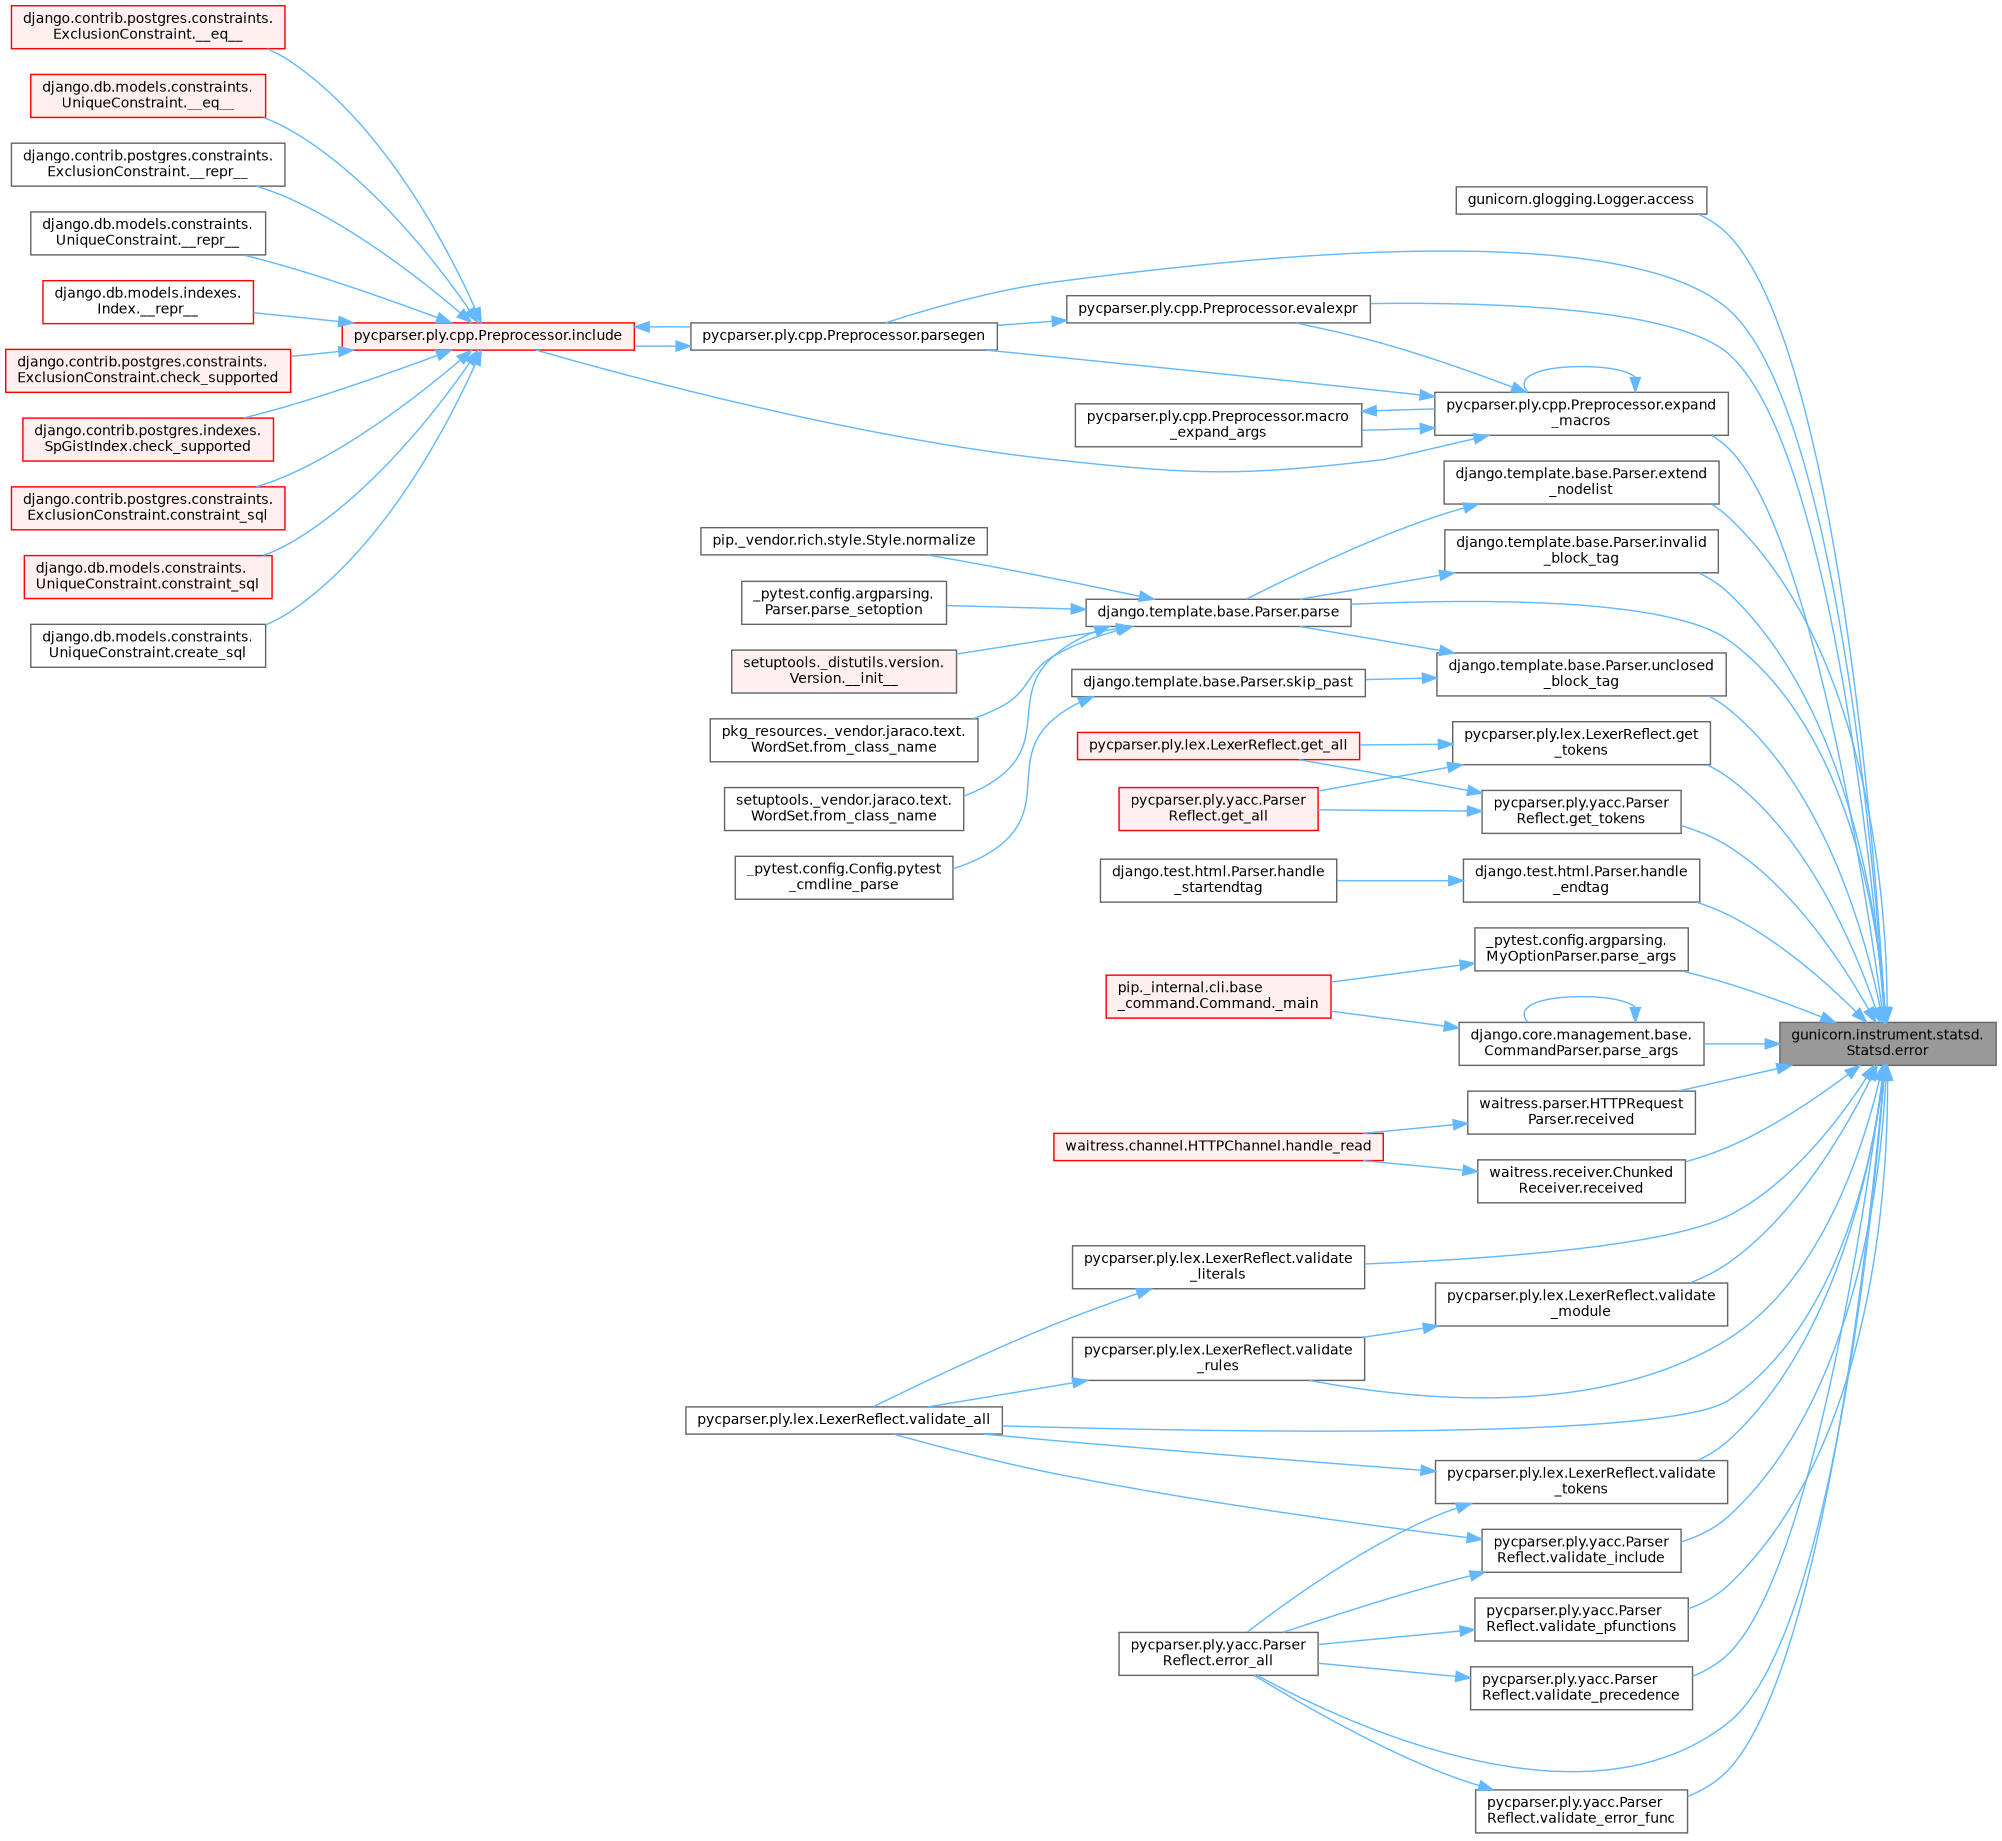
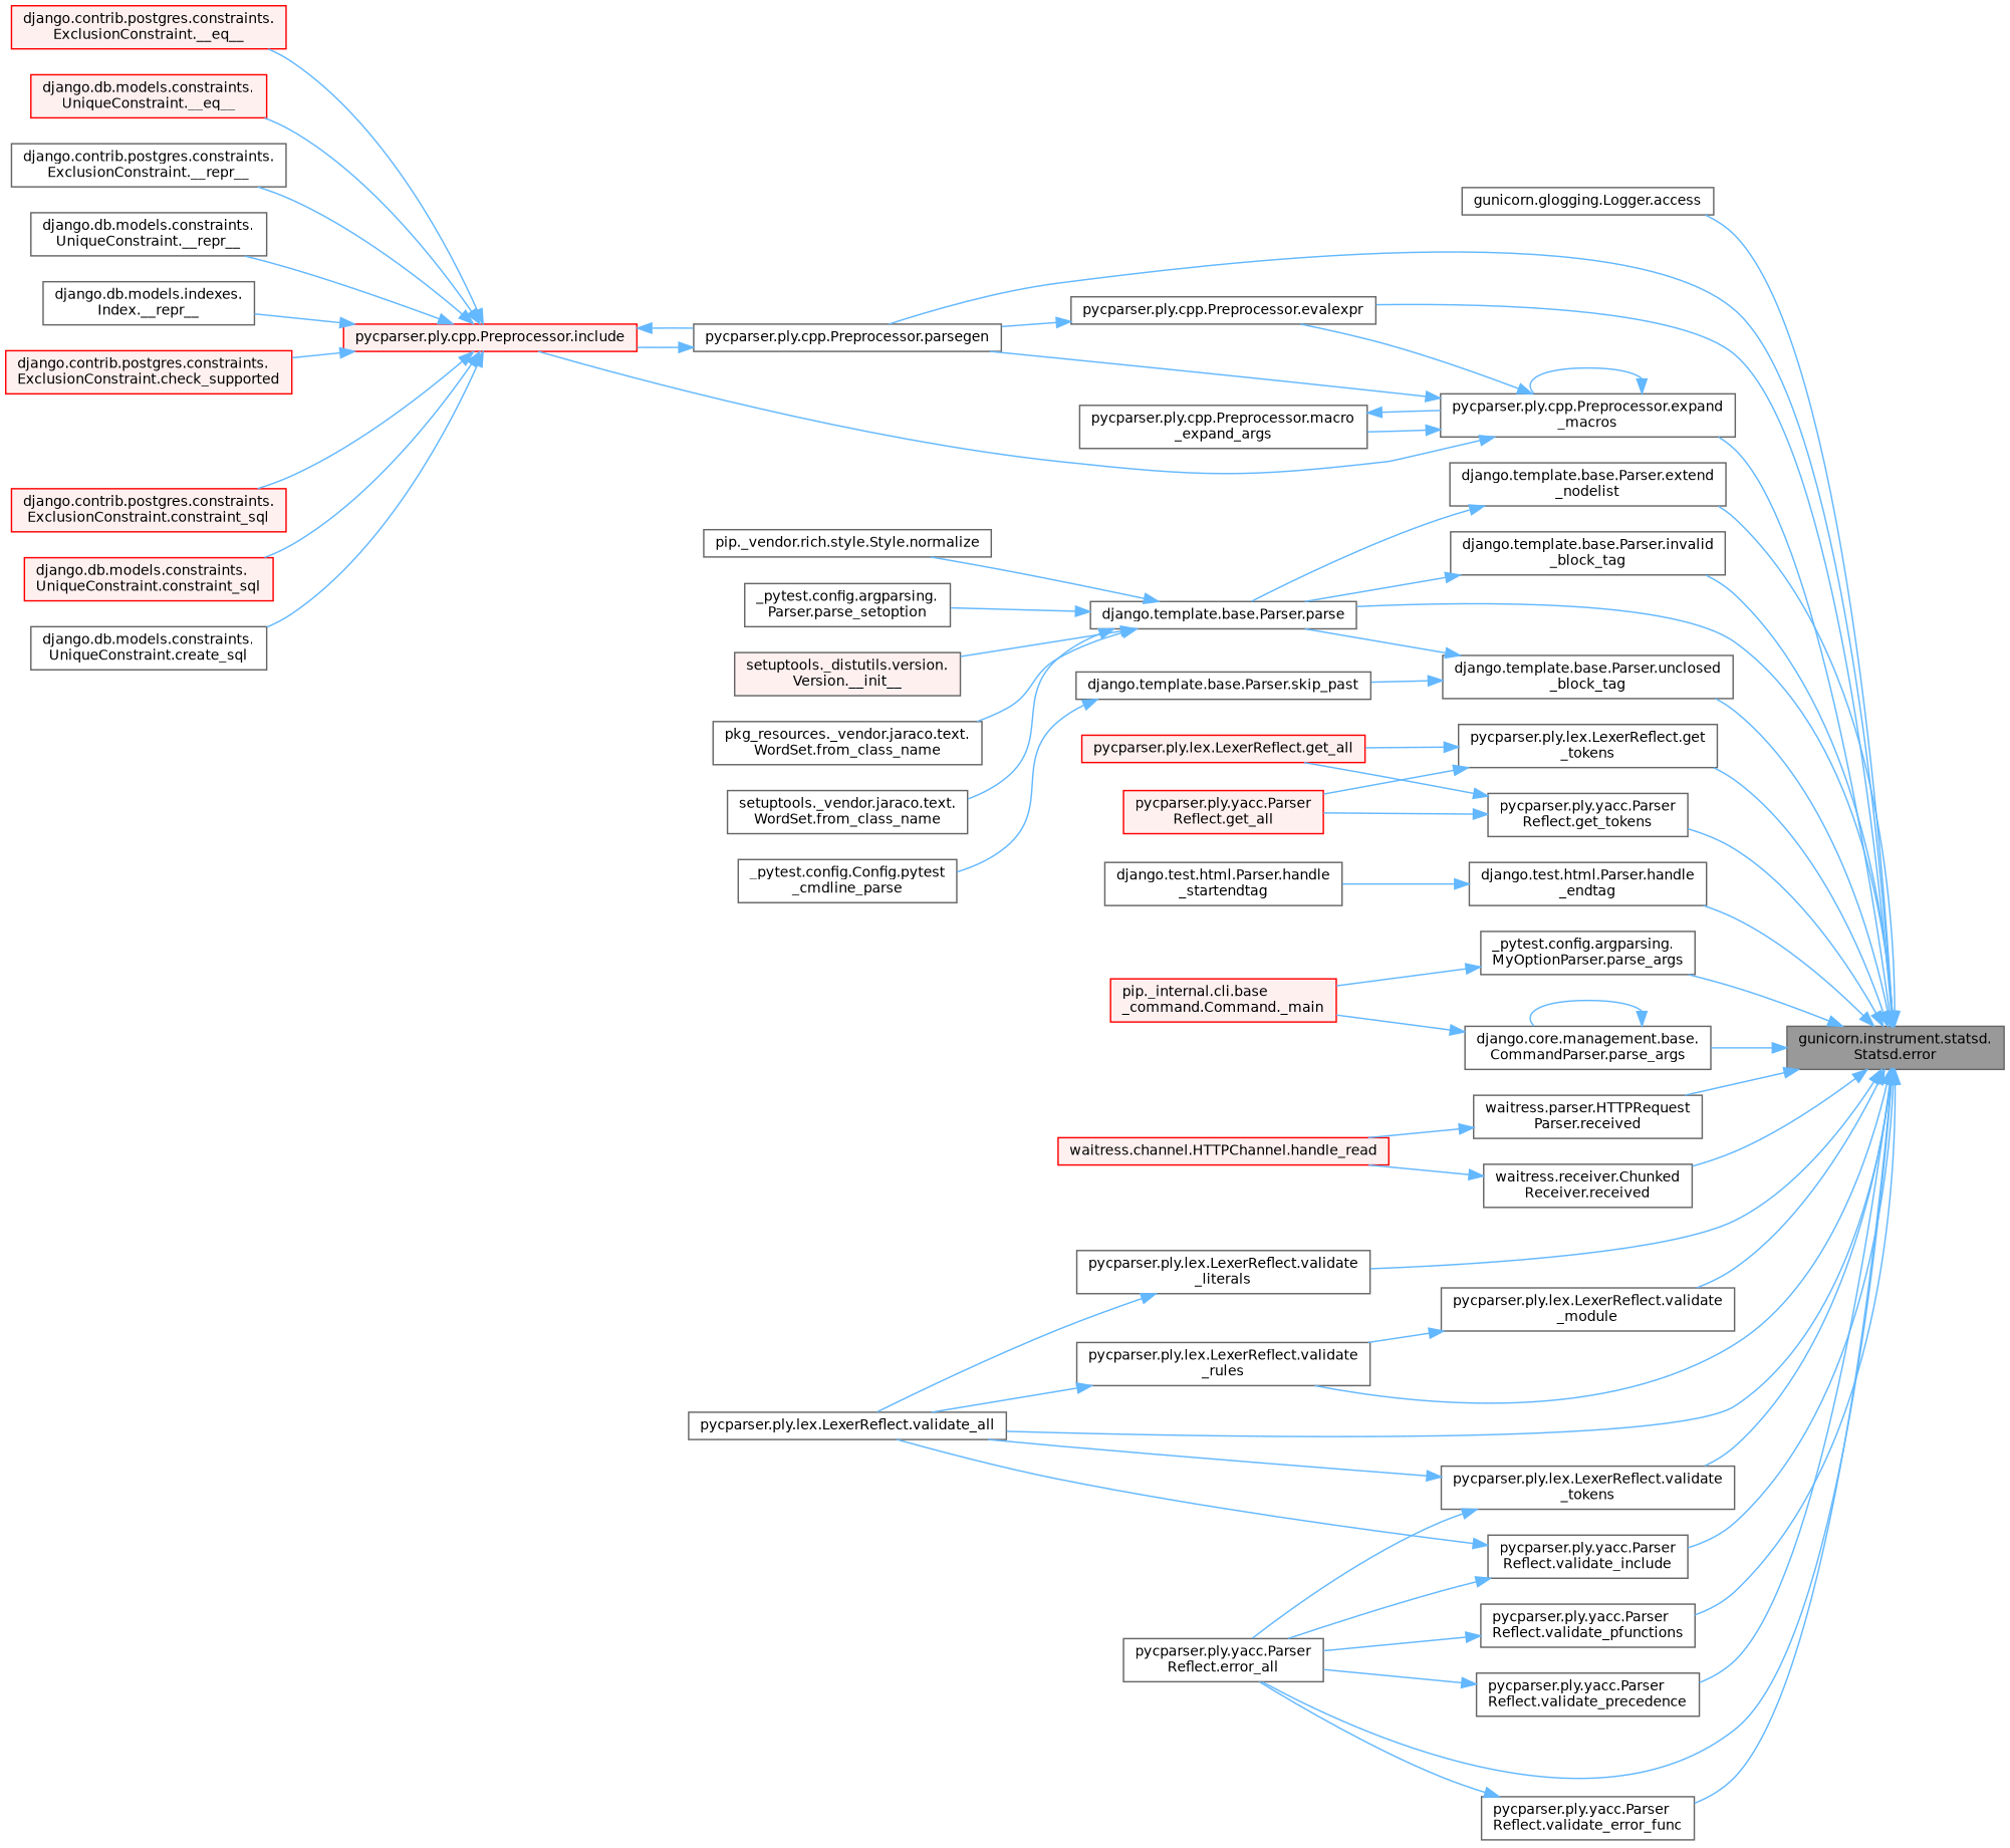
  digraph {
    rankdir=RL
    node [color=grey40 fillcolor=white fontname=Helvetica fontsize=10 shape=box style=filled]
    edge [color=steelblue1 dir=back fontname=Helvetica fontsize=10 labelfontname=Helvetica labelfontsize=10 style=solid]
    n1 [color=gray40 fillcolor=grey60 fontcolor=black height=0.2 label="gunicorn.instrument.statsd.\lStatsd.error" width=0.4]
    n2 [height=0.2 label="gunicorn.glogging.Logger.access" width=0.4]
    n3 [height=0.2 label="pycparser.ply.cpp.Preprocessor.evalexpr" width=0.4]
    n4 [height=0.2 label="pycparser.ply.cpp.Preprocessor.parsegen" width=0.4]
    n5 [height=0.2 label="pycparser.ply.cpp.Preprocessor.expand\l_macros" width=0.4]
    n6 [height=0.2 label="django.template.base.Parser.extend\l_nodelist" width=0.4]
    n7 [height=0.2 label="django.template.base.Parser.parse" width=0.4]
    n8 [height=0.2 label="pycparser.ply.lex.LexerReflect.get\l_tokens" width=0.4]
    n9 [height=0.2 label="pycparser.ply.yacc.Parser\lReflect.get_tokens" width=0.4]
    n10 [height=0.2 label="django.test.html.Parser.handle\l_endtag" width=0.4]
    n11 [height=0.2 label="django.template.base.Parser.invalid\l_block_tag" width=0.4]
    n12 [height=0.2 label="_pytest.config.argparsing.\lMyOptionParser.parse_args" width=0.4]
    n13 [height=0.2 label="django.core.management.base.\lCommandParser.parse_args" width=0.4]
    n14 [height=0.2 label="waitress.parser.HTTPRequest\lParser.received" width=0.4]
    n15 [height=0.2 label="waitress.receiver.Chunked\lReceiver.received" width=0.4]
    n16 [height=0.2 label="django.template.base.Parser.unclosed\l_block_tag" width=0.4]
    n17 [height=0.2 label="pycparser.ply.lex.LexerReflect.validate_all" width=0.4]
    n18 [height=0.2 label="pycparser.ply.yacc.Parser\lReflect.error_all" width=0.4]
    n19 [height=0.2 label="pycparser.ply.yacc.Parser\lReflect.validate_error_func" width=0.4]
    n20 [height=0.2 label="pycparser.ply.lex.LexerReflect.validate\l_literals" width=0.4]
    n21 [height=0.2 label="pycparser.ply.lex.LexerReflect.validate\l_module" width=0.4]
    n22 [height=0.2 label="pycparser.ply.lex.LexerReflect.validate\l_rules" width=0.4]
    n23 [height=0.2 label="pycparser.ply.yacc.Parser\lReflect.validate_pfunctions" width=0.4]
    n24 [height=0.2 label="pycparser.ply.yacc.Parser\lReflect.validate_precedence" width=0.4]
    n25 [height=0.2 label="pycparser.ply.lex.LexerReflect.validate\l_tokens" width=0.4]
    n26 [height=0.2 label="pycparser.ply.yacc.Parser\lReflect.validate_include" width=0.4]
    n27 [color=red fillcolor="#FFF0F0" height=0.2 label="pycparser.ply.cpp.Preprocessor.include" width=0.4]
    n28 [height=0.2 label="pycparser.ply.cpp.Preprocessor.macro\l_expand_args" width=0.4]
    n29 [fillcolor="#FFF0F0" height=0.2 label="setuptools._distutils.version.\lVersion.__init__" width=0.4]
    n30 [height=0.2 label="pkg_resources._vendor.jaraco.text.\lWordSet.from_class_name" width=0.4]
    n31 [height=0.2 label="setuptools._vendor.jaraco.text.\lWordSet.from_class_name" width=0.4]
    n32 [height=0.2 label="pip._vendor.rich.style.Style.normalize" width=0.4]
    n33 [height=0.2 label="_pytest.config.argparsing.\lParser.parse_setoption" width=0.4]
    n34 [color=red fillcolor="#FFF0F0" height=0.2 label="pycparser.ply.lex.LexerReflect.get_all" width=0.4]
    n35 [color=red fillcolor="#FFF0F0" height=0.2 label="pycparser.ply.yacc.Parser\lReflect.get_all" width=0.4]
    n36 [height=0.2 label="django.test.html.Parser.handle\l_startendtag" width=0.4]
    n37 [color=red fillcolor="#FFF0F0" height=0.2 label="pip._internal.cli.base\l_command.Command._main" width=0.4]
    n38 [color=red fillcolor="#FFF0F0" height=0.2 label="waitress.channel.HTTPChannel.handle_read" width=0.4]
    n39 [height=0.2 label="django.template.base.Parser.skip_past" width=0.4]
    n40 [color=red fillcolor="#FFF0F0" height=0.2 label="django.contrib.postgres.constraints.\lExclusionConstraint.__eq__" width=0.4]
    n41 [color=red fillcolor="#FFF0F0" height=0.2 label="django.db.models.constraints.\lUniqueConstraint.__eq__" width=0.4]
    n42 [height=0.2 label="django.contrib.postgres.constraints.\lExclusionConstraint.__repr__" width=0.4]
    n43 [height=0.2 label="django.db.models.constraints.\lUniqueConstraint.__repr__" width=0.4]
-   n44 [color=red height=0.2 label="django.db.models.indexes.\lIndex.__repr__" width=0.4]
+   n44 [height=0.2 label="django.db.models.indexes.\lIndex.__repr__" width=0.4]
    n45 [color=red fillcolor="#FFF0F0" height=0.2 label="django.contrib.postgres.constraints.\lExclusionConstraint.check_supported" width=0.4]
-   n46 [color=red fillcolor="#FFF0F0" height=0.2 label="django.contrib.postgres.indexes.\lSpGistIndex.check_supported" width=0.4]
    n47 [color=red fillcolor="#FFF0F0" height=0.2 label="django.contrib.postgres.constraints.\lExclusionConstraint.constraint_sql" width=0.4]
    n48 [color=red fillcolor="#FFF0F0" height=0.2 label="django.db.models.constraints.\lUniqueConstraint.constraint_sql" width=0.4]
    n49 [height=0.2 label="django.db.models.constraints.\lUniqueConstraint.create_sql" width=0.4]
    n50 [height=0.2 label="_pytest.config.Config.pytest\l_cmdline_parse" width=0.4]
    n1 -> n2
    n1 -> n3
    n1 -> n4
    n1 -> n5
    n1 -> n6
    n1 -> n7
    n1 -> n8
    n1 -> n9
    n1 -> n10
    n1 -> n11
    n1 -> n12
    n1 -> n13
    n1 -> n14
    n1 -> n15
    n1 -> n16
    n1 -> n17
    n1 -> n18
    n1 -> n19
    n1 -> n20
    n1 -> n21
    n1 -> n22
    n1 -> n23
    n1 -> n24
    n1 -> n25
    n1 -> n26
    n3 -> n4
    n4 -> n27
    n5 -> n3
    n5 -> n4
    n5 -> n5
    n5 -> n27
    n5 -> n28
    n6 -> n7
    n7 -> n29
    n7 -> n30
    n7 -> n31
    n7 -> n32
    n7 -> n33
    n8 -> n34
    n8 -> n35
    n9 -> n34
    n9 -> n35
    n10 -> n36
    n11 -> n7
    n12 -> n37
    n13 -> n13
    n13 -> n37
    n14 -> n38
    n15 -> n38
    n16 -> n7
    n16 -> n39
    n19 -> n18
    n20 -> n17
    n21 -> n22
    n22 -> n17
    n23 -> n18
    n24 -> n18
    n25 -> n17
    n25 -> n18
    n26 -> n17
    n26 -> n18
    n27 -> n4
    n27 -> n40
    n27 -> n41
    n27 -> n42
    n27 -> n43
    n27 -> n44
    n27 -> n45
-   n27 -> n46
    n27 -> n47
    n27 -> n48
    n27 -> n49
    n28 -> n5
    n39 -> n50
  }
